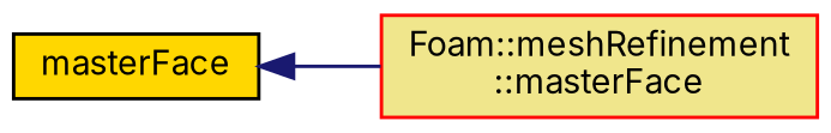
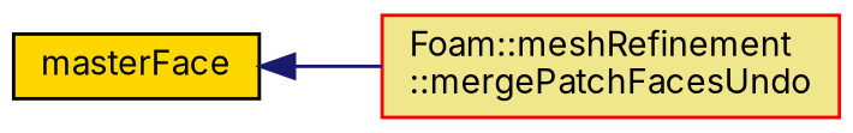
  digraph {
    rankdir=LR
    fontname=Inter
    node [fontname=Inter fontsize=10 shape=record style=filled]
    n1 [color=black fillcolor=gold fontcolor=black height=0.2 label=masterFace width=0.4]
-   n2 [color=red height=0.2 label="Foam::meshRefinement\l::masterFace" width=0.4 fillcolor=khaki]
+   n2 [color=red height=0.2 label="Foam::meshRefinement\l::mergePatchFacesUndo" width=0.4 fillcolor=khaki]
    n1 -> n2 [color=midnightblue dir=back fontname=Inter fontsize=10 labelfontname=Helvetica labelfontsize=10 style=solid]
  }
